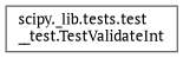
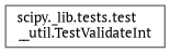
  digraph {
    rankdir=LR
    fontname="PT Serif"
-   n1 [color=grey40 fillcolor=white fontname="PT Serif" fontsize=10 height=0.2 label="scipy._lib.tests.test\l__test.TestValidateInt" shape=box style=filled width=0.4]
+   n1 [color=grey40 fillcolor=white fontname="PT Serif" fontsize=10 height=0.2 label="scipy._lib.tests.test\l__util.TestValidateInt" shape=box style=filled width=0.4]
  }
